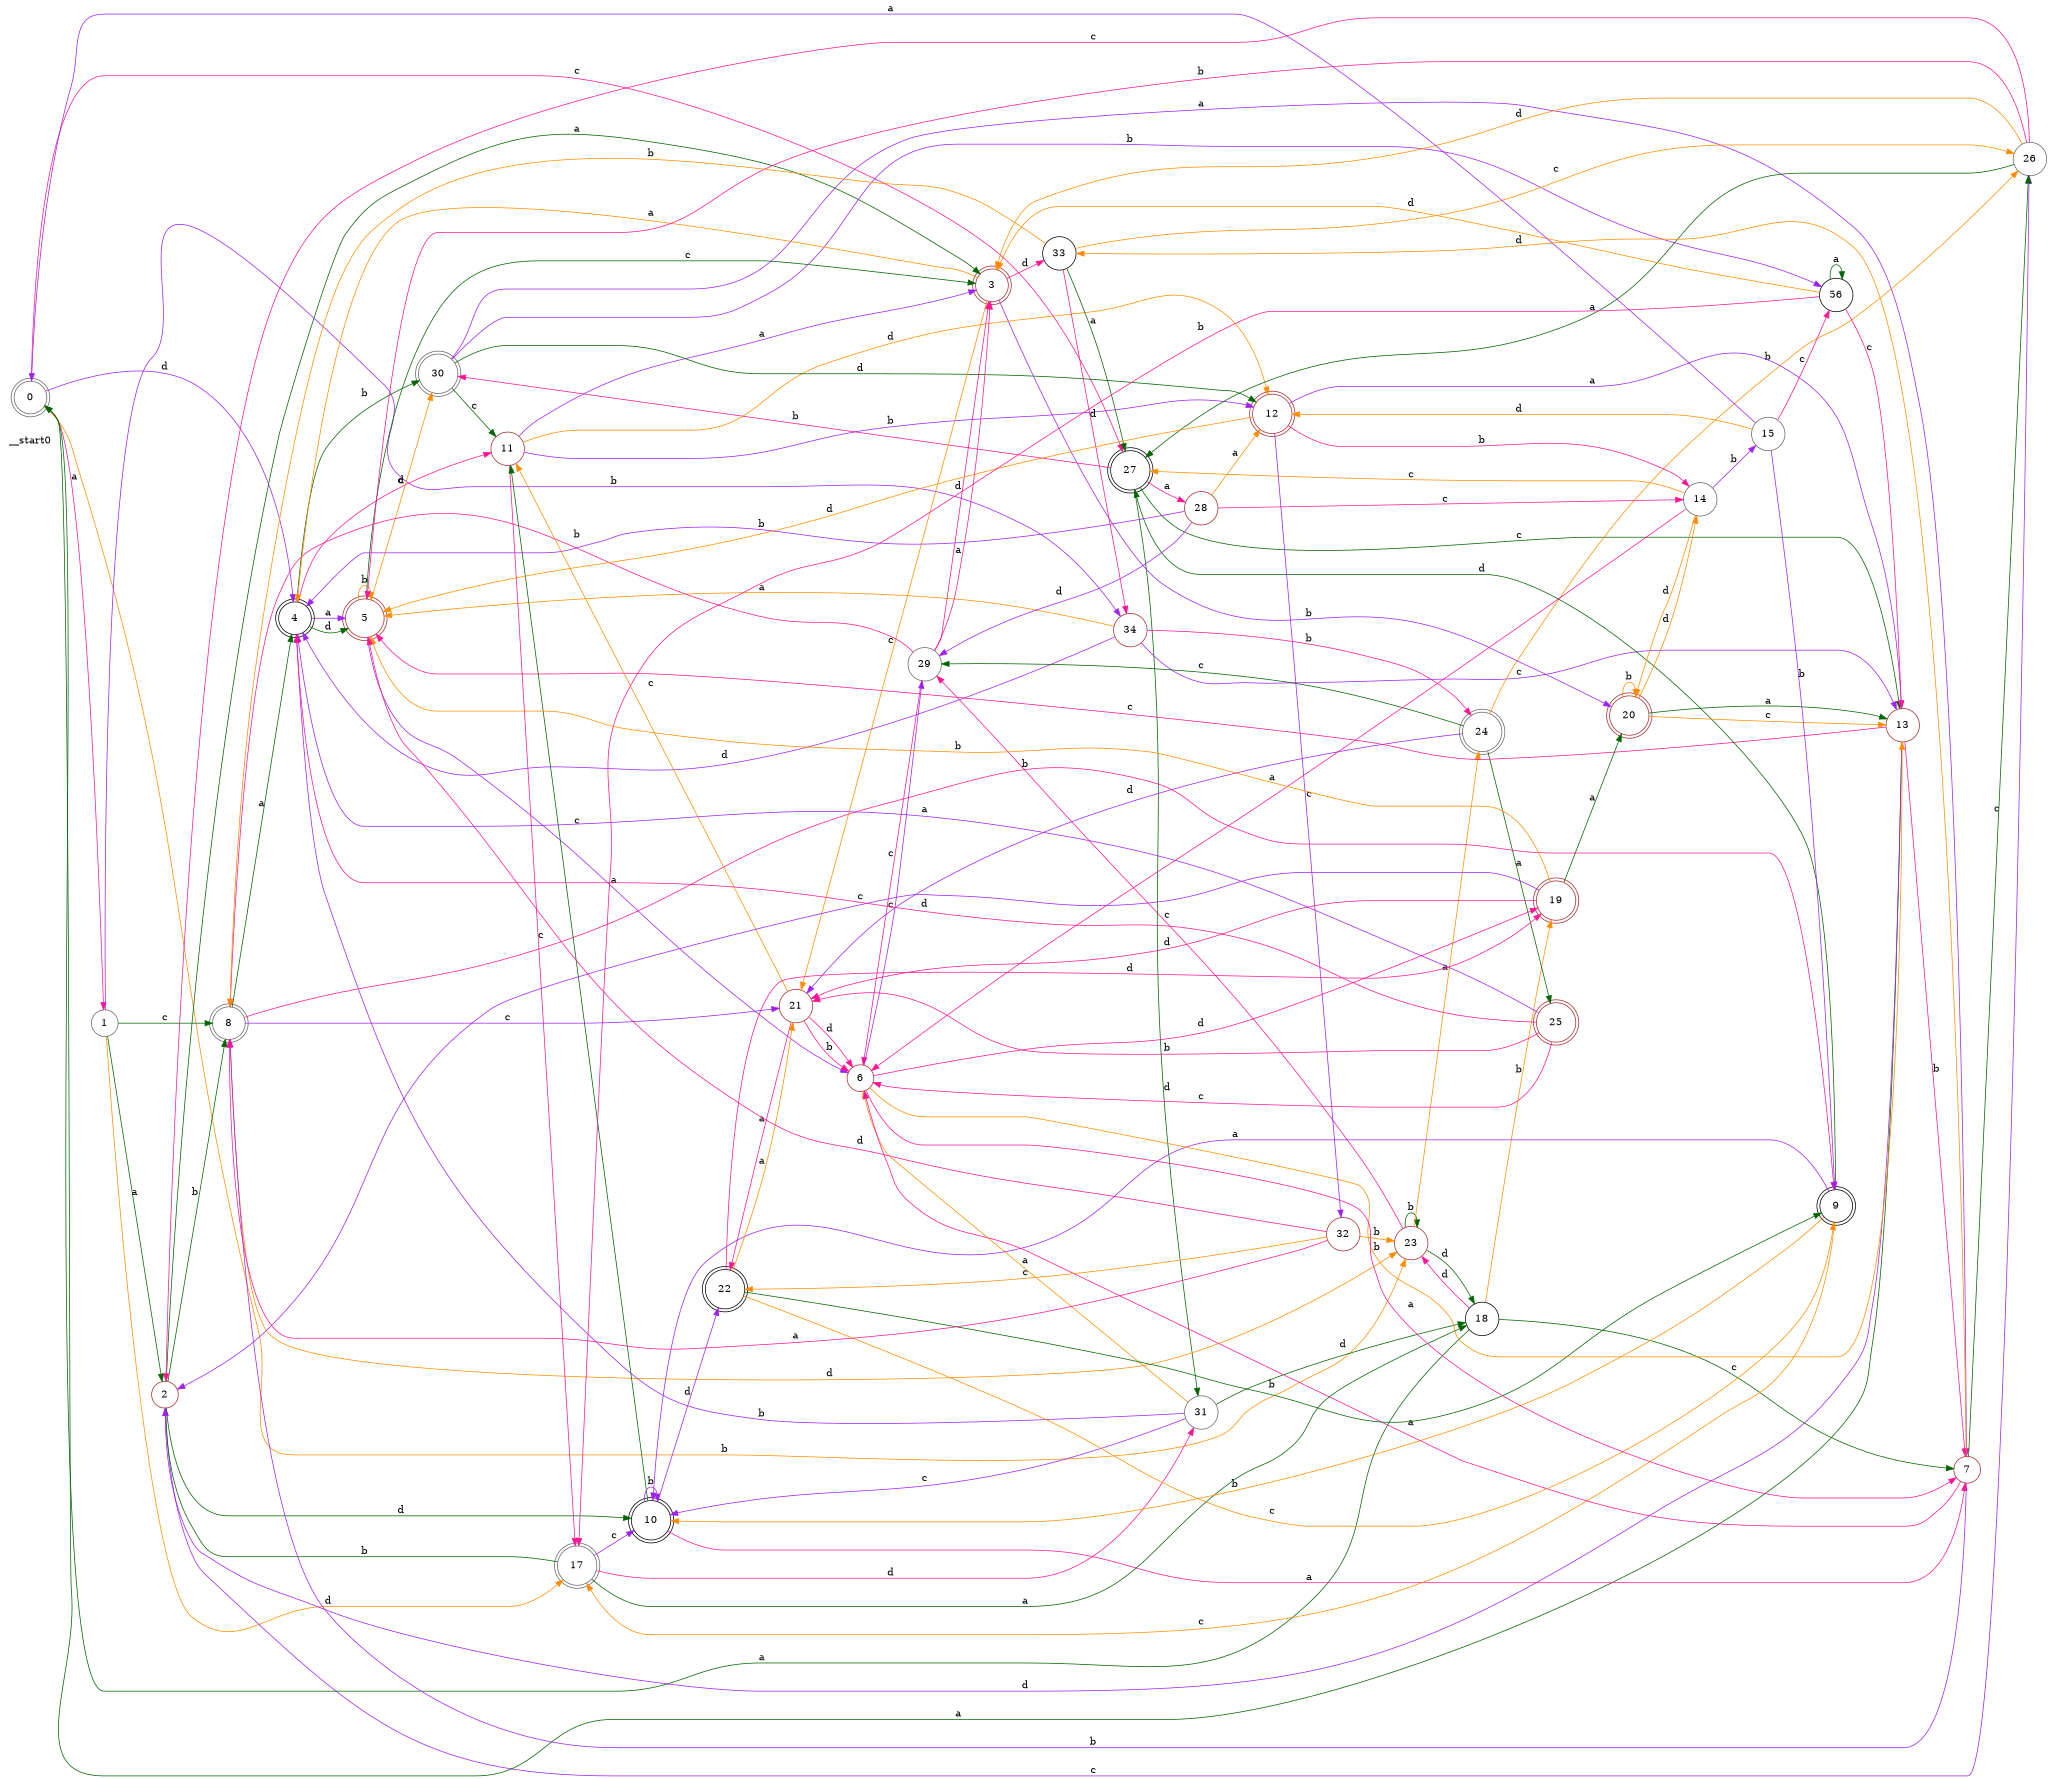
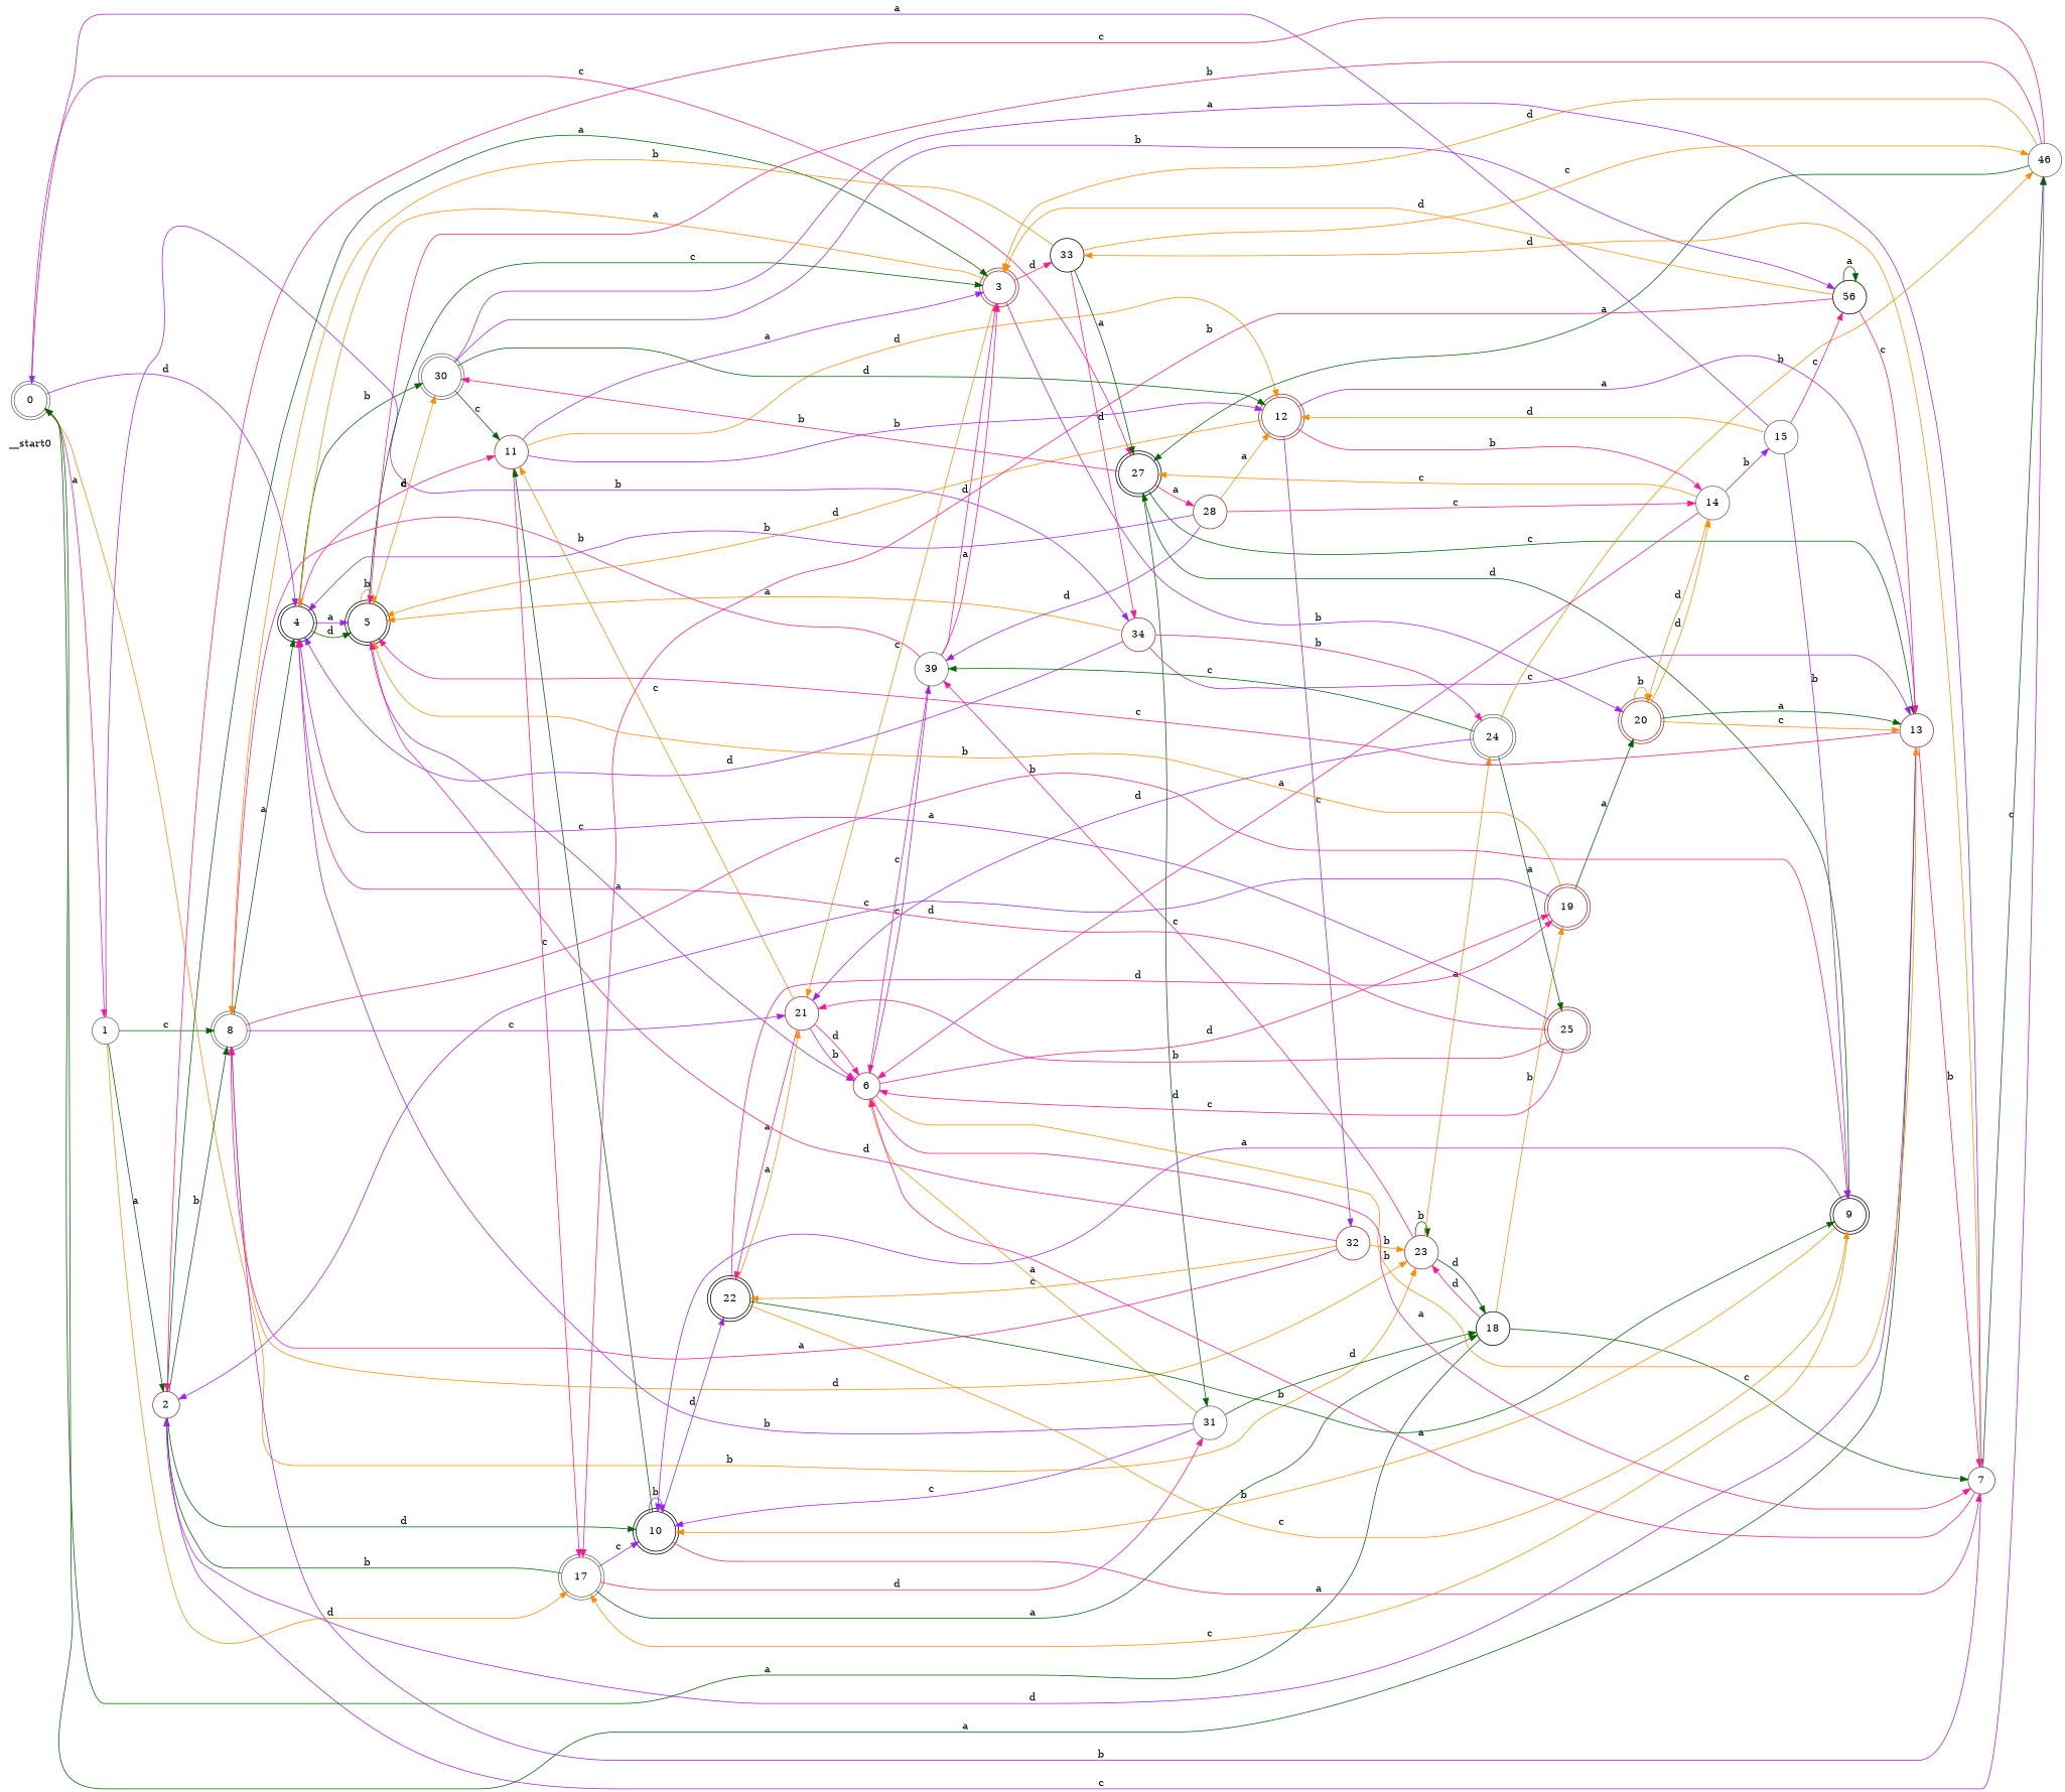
  digraph {
    rankdir=LR
    node [color=brown shape=circle fillcolor=white style=filled]
    edge [color=deeppink]
    __start0 [color=black shape=none fillcolor="" style=""]
    n2 [color=gray40 label=0 shape=doublecircle style="rounded,filled"]
    n3 [color=gray40 label=1]
    n4 [color=black label=4 shape=doublecircle style="rounded,filled"]
    n5 [label=23]
    n6 [color=black label=27 shape=doublecircle style="rounded,filled"]
    n7 [label=2]
    n8 [color=gray40 label=8 shape=doublecircle style="rounded,filled"]
    n9 [color=gray40 label=17 shape=doublecircle style="rounded,filled"]
    n10 [label=34]
-   n11 [label=5 shape=doublecircle style="rounded,filled"]
+   n11 [color=black label=5 shape=doublecircle style="rounded,filled"]
    n12 [label=11]
    n13 [color=gray40 label=30 shape=doublecircle style="rounded,filled"]
-   n14 [color=gray40 label=29]
+   n14 [color=gray40 label=39]
    n15 [color=black label=18]
    n16 [color=gray40 label=24 shape=doublecircle style="rounded,filled"]
    n17 [label=13]
    n18 [color=gray40 label=31]
    n19 [label=28]
    n20 [label=3 shape=doublecircle style="rounded,filled"]
    n21 [color=black label=10 shape=doublecircle style="rounded,filled"]
-   n22 [color=gray40 label=26]
+   n22 [color=gray40 label=46]
    n23 [label=21]
    n24 [color=black label=9 shape=doublecircle style="rounded,filled"]
    n25 [label=20 shape=doublecircle style="rounded,filled"]
    n26 [color=black label=33]
    n27 [label=7]
    n28 [color=black label=22 shape=doublecircle style="rounded,filled"]
    n29 [color=gray40 label=14]
    n30 [label=6]
    n31 [label=12 shape=doublecircle style="rounded,filled"]
    n32 [color=black label=56]
    n33 [label=19 shape=doublecircle style="rounded,filled"]
    n34 [label=32]
    n35 [color=gray40 label=15]
    n36 [label=25 shape=doublecircle style="rounded,filled"]
    n2 -> n3 [label=a]
    n2 -> n4 [color=purple label=d]
    n2 -> n5 [color=darkorange label=b]
    n2 -> n6 [label=c]
    n3 -> n7 [color=darkgreen label=a]
    n3 -> n8 [color=darkgreen label=c]
    n3 -> n9 [color=darkorange label=d]
    n3 -> n10 [color=purple label=b]
    n4 -> n11 [color=purple label=a]
    n4 -> n11 [color=darkgreen label=d]
    n4 -> n12 [label=c]
    n4 -> n13 [color=darkgreen label=b]
    n5 -> n5 [color=darkgreen label=b]
    n5 -> n14 [label=c]
    n5 -> n15 [color=darkgreen label=d]
    n5 -> n16 [color=darkorange label=a]
    n6 -> n13 [label=b]
    n6 -> n17 [color=darkgreen label=c]
    n6 -> n18 [color=darkgreen label=d]
    n6 -> n19 [label=a]
    n7 -> n8 [color=darkgreen label=b]
    n7 -> n20 [color=darkgreen label=a]
    n7 -> n21 [color=darkgreen label=d]
    n7 -> n22 [color=purple label=c]
    n8 -> n4 [color=darkgreen label=a]
    n8 -> n5 [color=darkorange label=d]
    n8 -> n23 [color=purple label=c]
    n8 -> n24 [label=b]
    n9 -> n7 [color=darkgreen label=b]
    n9 -> n15 [color=darkgreen label=a]
    n9 -> n18 [label=d]
    n9 -> n21 [color=purple label=c]
    n10 -> n4 [color=purple label=d]
    n10 -> n11 [color=darkorange label=a]
    n10 -> n16 [label=b]
    n10 -> n17 [color=purple label=c]
    n11 -> n11 [color=darkorange label=b]
    n11 -> n13 [color=darkorange label=d]
    n11 -> n20 [color=darkgreen label=c]
    n11 -> n30 [color=purple label=a]
    n12 -> n9 [label=c]
    n12 -> n20 [color=purple label=a]
    n12 -> n31 [color=purple label=b]
    n12 -> n31 [color=darkorange label=d]
    n13 -> n12 [color=darkgreen label=c]
    n13 -> n27 [color=purple label=a]
    n13 -> n31 [color=darkgreen label=d]
    n13 -> n32 [color=purple label=b]
    n14 -> n8 [label=b]
    n14 -> n20 [label=a]
    n14 -> n20 [label=d]
    n14 -> n30 [label=c]
    n15 -> n2 [color=darkgreen label=a]
    n15 -> n5 [label=d]
    n15 -> n27 [color=darkgreen label=c]
    n15 -> n33 [color=darkorange label=b]
    n16 -> n14 [color=darkgreen label=c]
    n16 -> n22 [color=darkorange label=b]
    n16 -> n23 [color=purple label=d]
    n16 -> n36 [color=darkgreen label=a]
    n17 -> n2 [color=darkgreen label=a]
    n17 -> n7 [color=purple label=d]
    n17 -> n11 [label=c]
    n17 -> n27 [label=b]
    n18 -> n4 [color=purple label=b]
    n18 -> n15 [color=darkgreen label=d]
    n18 -> n21 [color=purple label=c]
    n18 -> n30 [color=darkorange label=a]
    n19 -> n4 [color=purple label=b]
    n19 -> n14 [color=purple label=d]
    n19 -> n29 [label=c]
    n19 -> n31 [color=darkorange label=a]
    n20 -> n4 [color=darkorange label=a]
    n20 -> n23 [color=darkorange label=c]
    n20 -> n25 [color=purple label=b]
    n20 -> n26 [label=d]
    n21 -> n12 [color=darkgreen label=c]
    n21 -> n21 [color=purple label=b]
    n21 -> n27 [label=a]
    n21 -> n28 [color=purple label=d]
    n22 -> n6 [color=darkgreen label=a]
    n22 -> n7 [label=c]
    n22 -> n11 [label=b]
    n22 -> n20 [color=darkorange label=d]
    n23 -> n12 [color=darkorange label=c]
    n23 -> n28 [label=a]
    n23 -> n30 [label=b]
    n23 -> n30 [label=d]
    n24 -> n6 [color=darkgreen label=d]
    n24 -> n9 [color=darkorange label=c]
    n24 -> n21 [color=purple label=a]
    n24 -> n21 [color=darkorange label=b]
    n25 -> n17 [color=darkgreen label=a]
    n25 -> n17 [color=darkorange label=c]
    n25 -> n25 [color=darkorange label=b]
    n25 -> n29 [color=darkorange label=d]
    n26 -> n6 [color=darkgreen label=a]
    n26 -> n8 [color=darkorange label=b]
    n26 -> n10 [label=d]
    n26 -> n22 [color=darkorange label=c]
    n27 -> n8 [color=purple label=b]
    n27 -> n22 [color=darkgreen label=c]
    n27 -> n26 [color=darkorange label=d]
    n27 -> n30 [label=a]
    n28 -> n23 [color=darkorange label=a]
    n28 -> n24 [color=darkgreen label=b]
    n28 -> n24 [color=darkorange label=c]
    n28 -> n33 [label=d]
    n29 -> n6 [color=darkorange label=c]
    n29 -> n25 [color=darkorange label=d]
    n29 -> n30 [label=a]
    n29 -> n35 [color=purple label=b]
    n30 -> n14 [color=purple label=c]
    n30 -> n17 [color=darkorange label=b]
    n30 -> n27 [label=a]
    n30 -> n33 [label=d]
    n31 -> n11 [color=darkorange label=d]
    n31 -> n17 [color=purple label=a]
    n31 -> n29 [label=b]
    n31 -> n34 [color=purple label=c]
    n32 -> n9 [label=b]
    n32 -> n17 [label=c]
    n32 -> n20 [color=darkorange label=d]
    n32 -> n32 [color=darkgreen label=a]
    n33 -> n7 [color=purple label=c]
    n33 -> n11 [color=darkorange label=b]
-   n33 -> n23 [label=d]
    n33 -> n25 [color=darkgreen label=a]
    n34 -> n5 [color=darkorange label=b]
    n34 -> n8 [label=a]
    n34 -> n11 [label=d]
    n34 -> n28 [color=darkorange label=c]
    n35 -> n2 [color=purple label=a]
    n35 -> n24 [color=purple label=b]
    n35 -> n31 [color=darkorange label=d]
    n35 -> n32 [label=c]
    n36 -> n4 [color=purple label=a]
    n36 -> n4 [label=d]
    n36 -> n23 [label=b]
    n36 -> n30 [label=c]
  }
